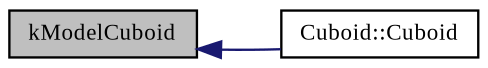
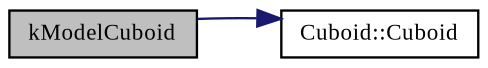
  digraph {
    rankdir=LR
    fontname="Liberation Serif"
    node [color=black fontname="Liberation Serif" fontsize=10 shape=record style=filled]
    n1 [fillcolor=grey75 fontcolor=black height=0.2 label=kModelCuboid width=0.4]
    n2 [fillcolor=white height=0.2 label="Cuboid::Cuboid" width=0.4]
-   n1 -> n2 [color=midnightblue dir=back fontname="Liberation Serif" fontsize=10 labelfontname=Helvetica labelfontsize=10 style=solid]
+   n2 -> n1 [color=midnightblue dir=back fontname="Liberation Serif" fontsize=10 labelfontname=Helvetica labelfontsize=10 style=solid]
  }
